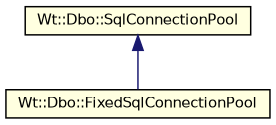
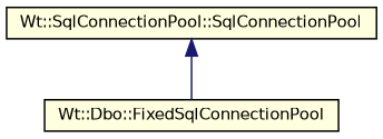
  digraph {
    node [color=black fillcolor=lightyellow fontname=Helvetica fontsize=10 shape=record style=filled]
    n1 [fontcolor=black height=0.2 label="Wt::Dbo::FixedSqlConnectionPool" width=0.4]
-   n2 [height=0.2 label="Wt::Dbo::SqlConnectionPool" width=0.4]
+   n2 [height=0.2 label="Wt::SqlConnectionPool::SqlConnectionPool" width=0.4]
    n2 -> n1 [color=midnightblue dir=back fontname=Helvetica fontsize=10 labelfontname=Helvetica labelfontsize=10 style=solid]
  }
